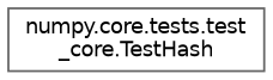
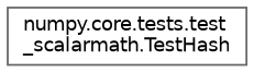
  digraph {
    rankdir=LR
-   n1 [color=grey40 fillcolor=white fontname=Helvetica fontsize=10 height=0.2 label="numpy.core.tests.test\l_core.TestHash" shape=box style=filled width=0.4]
+   n1 [color=grey40 fillcolor=white fontname=Helvetica fontsize=10 height=0.2 label="numpy.core.tests.test\l_scalarmath.TestHash" shape=box style=filled width=0.4]
  }
